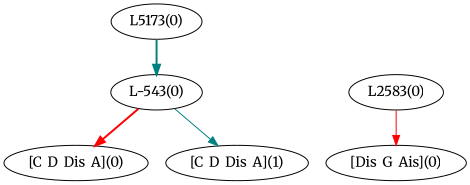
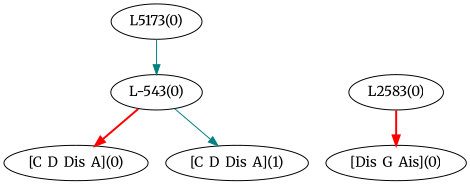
  digraph {
    fontname=Merriweather
    node [fontname=Merriweather]
    edge [color=teal fontname=Merriweather style=solid]
    "L5173(0)"
    "L-543(0)"
    "L2583(0)"
    "[C  D  Dis  A](0)"
    "[C  D  Dis  A](1)"
    "[Dis  G  Ais](0)"
    subgraph sub_1 {
      rank=min
      "L5173(0)"
    }
    subgraph sub_2 {
      rank=same
      "L-543(0)"
      "L2583(0)"
    }
    subgraph sub_3 {
      rank=max
      "[C  D  Dis  A](0)"
      "[C  D  Dis  A](1)"
      "[Dis  G  Ais](0)"
    }
-   "L5173(0)" -> "L-543(0)" [style=bold]
+   "L5173(0)" -> "L-543(0)"
    "L-543(0)" -> "[C  D  Dis  A](0)" [color=red style=bold]
    "L-543(0)" -> "[C  D  Dis  A](1)"
-   "L2583(0)" -> "[Dis  G  Ais](0)" [color=red]
+   "L2583(0)" -> "[Dis  G  Ais](0)" [color=red style=bold]
  }
